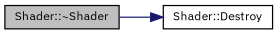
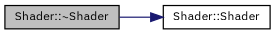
  digraph {
    rankdir=LR
    fontname="IBM Plex Sans"
    node [color=black fontname="IBM Plex Sans" fontsize=10 shape=record]
    n1 [fillcolor=grey75 fontcolor=black height=0.2 label="Shader::~Shader" style=filled width=0.4]
-   n2 [height=0.2 label="Shader::Destroy" width=0.4]
+   n2 [height=0.2 label="Shader::Shader" width=0.4]
    n1 -> n2 [color=midnightblue fontname="IBM Plex Sans" fontsize=10 labelfontname=FreeSans labelfontsize=10 style=solid]
  }
